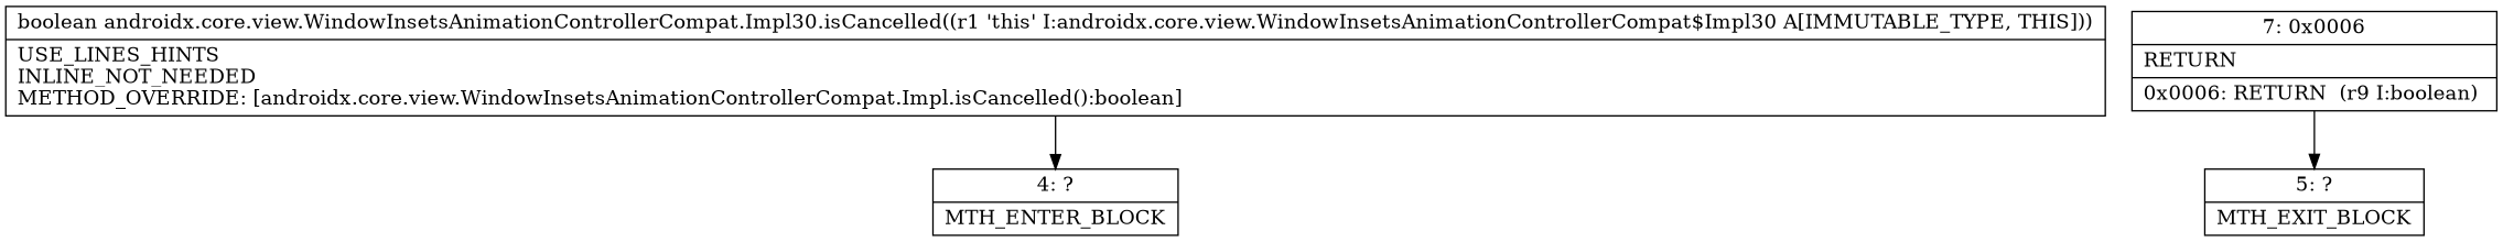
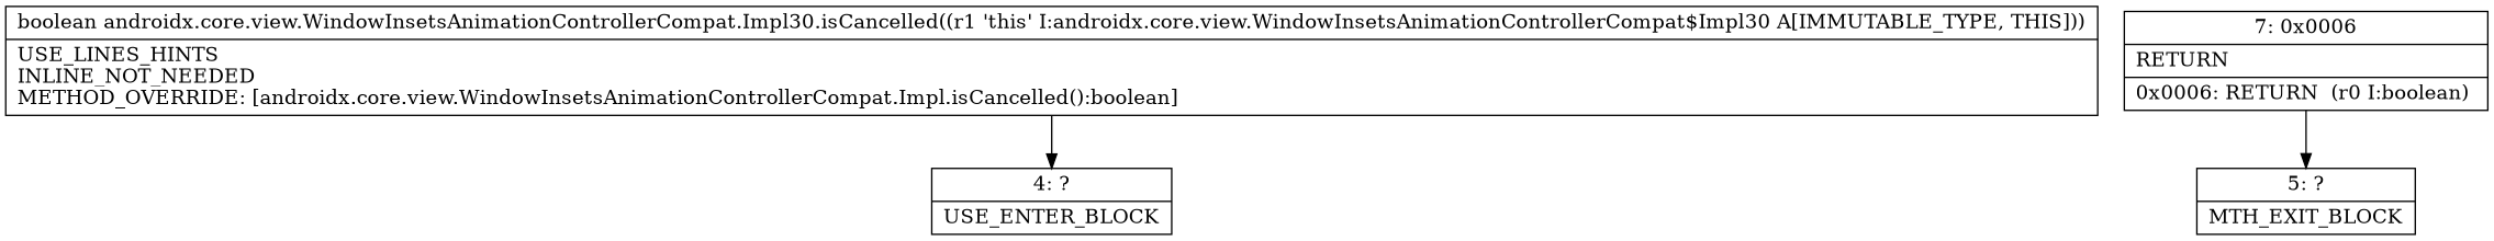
  digraph {
    node [shape=record]
-   n1 [label="{4\:\ ?|MTH_ENTER_BLOCK\l}"]
-   n2 [label="{7\:\ 0x0006|RETURN\l|0x0006: RETURN  (r9 I:boolean) \l}"]
+   n1 [label="{4\:\ ?|USE_ENTER_BLOCK\l}"]
+   n2 [label="{7\:\ 0x0006|RETURN\l|0x0006: RETURN  (r0 I:boolean) \l}"]
    n3 [label="{5\:\ ?|MTH_EXIT_BLOCK\l}"]
    n4 [label="{boolean androidx.core.view.WindowInsetsAnimationControllerCompat.Impl30.isCancelled((r1 'this' I:androidx.core.view.WindowInsetsAnimationControllerCompat$Impl30 A[IMMUTABLE_TYPE, THIS]))  | USE_LINES_HINTS\lINLINE_NOT_NEEDED\lMETHOD_OVERRIDE: [androidx.core.view.WindowInsetsAnimationControllerCompat.Impl.isCancelled():boolean]\l}"]
    n2 -> n3
    n4 -> n1
  }
